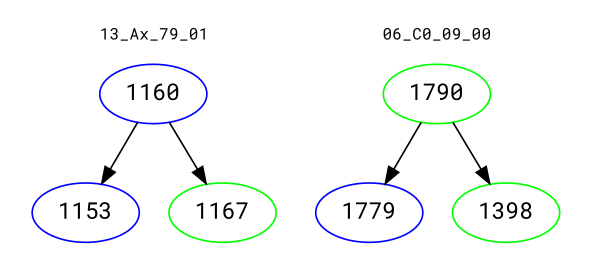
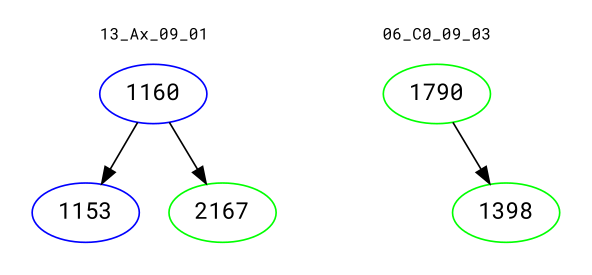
  digraph {
    fontname="Roboto Mono"
    node [color=blue fontname="Roboto Mono"]
    edge [color=black fontname="Roboto Mono"]
    n1 [label=1160]
    n2 [label=1153]
-   n3 [color=green label=1167]
+   n3 [color=green label=2167]
    n4 [color=green label=1790]
-   n5 [label=1779]
    n6 [color=green label=1398]
    subgraph cluster_1 {
      color=white
      fontsize=10
-     label="13_Ax_79_01"
+     label="13_Ax_09_01"
      n1
      n2
      n3
    }
    subgraph cluster_2 {
      color=white
      fontsize=10
-     label="06_C0_09_00"
+     label="06_C0_09_03"
      n4
-     n5
      n6
    }
    n1 -> n2
    n1 -> n3
-   n4 -> n5
    n4 -> n6
  }
